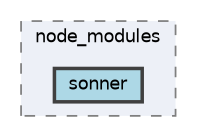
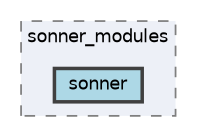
  digraph {
    compound=true
    n1 [color=grey25 fillcolor=lightblue fontname=Helvetica fontsize=10 height=0.2 label=sonner shape=box style="filled,bold" width=0.4]
    subgraph cluster_1 {
      bgcolor="#edf0f7"
      fontname=Helvetica
      fontsize=10
-     label=node_modules
+     label=sonner_modules
      pencolor=grey50
      style="filled,dashed"
      n1
    }
  }
